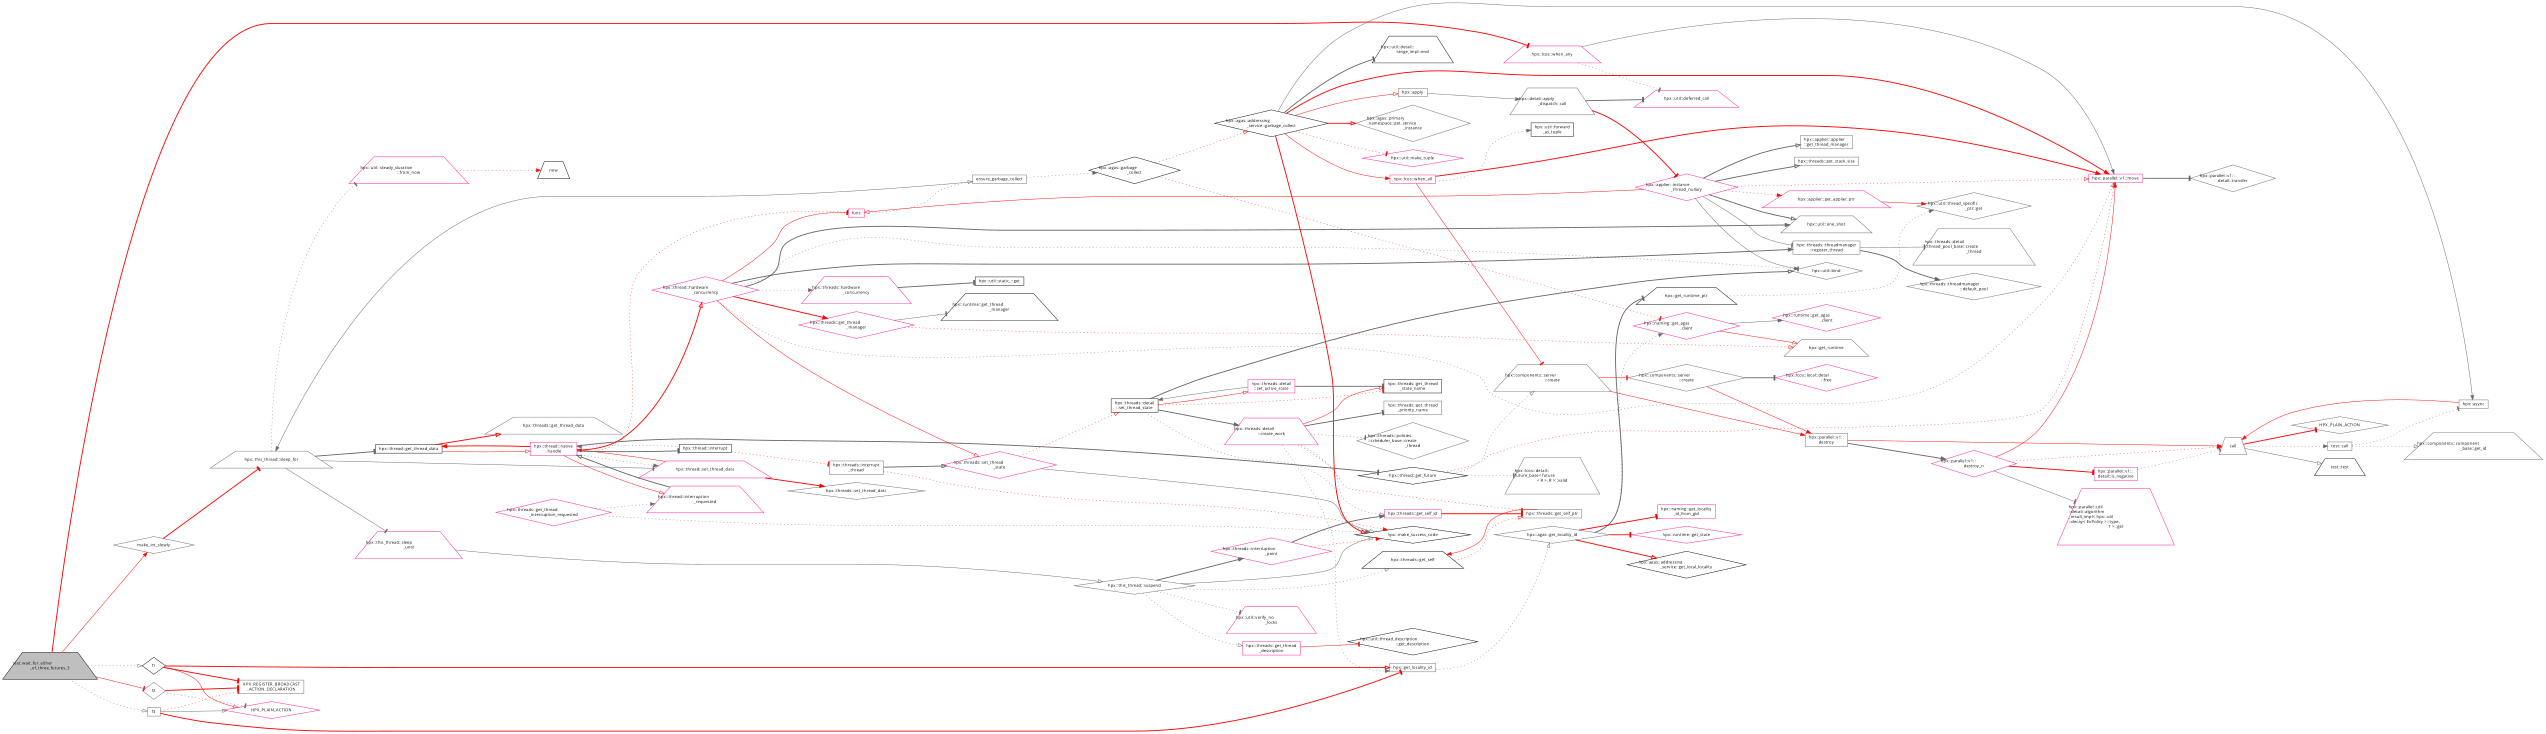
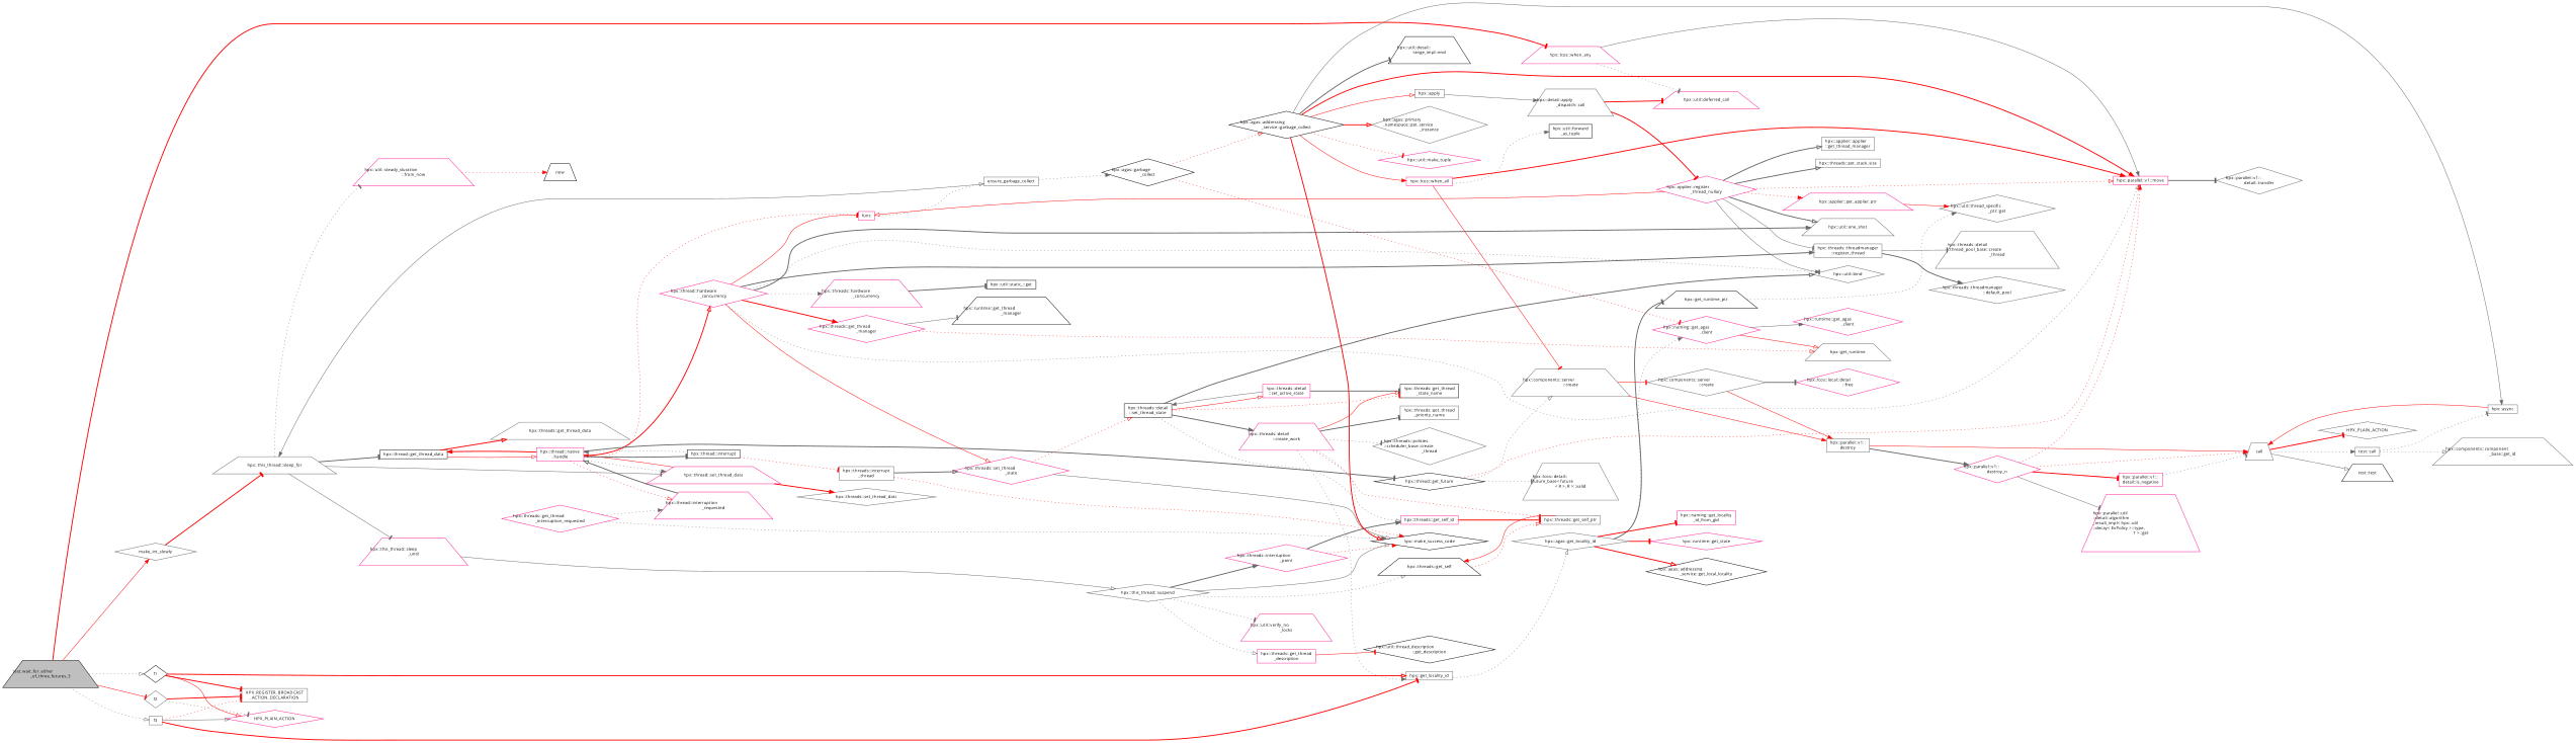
  digraph {
    fontname="Open Sans"
    rankdir=LR
    node [color=gray40 fillcolor=white fontname="Open Sans" fontsize=10 shape=diamond style=filled]
    edge [arrowhead=tee color=gray40 fontname="Open Sans" fontsize=10 labelfontname=Helvetica labelfontsize=10 style=dotted]
    n1 [color=black fillcolor=grey75 fontcolor=black height=0.2 label="test_wait_for_either\l_of_three_futures_3" shape=trapezium width=0.4]
    n2 [height=0.2 label=make_int_slowly width=0.4]
    n3 [color=black height=0.2 label=f1 width=0.4]
    n4 [height=0.2 label=f2 width=0.4]
    n5 [height=0.2 label=f3 shape=box width=0.4]
    n6 [color=deeppink height=0.2 label="hpx::lcos::when_any" shape=trapezium width=0.4]
    n7 [height=0.2 label="hpx::this_thread::sleep_for" shape=trapezium width=0.4]
    n8 [height=0.2 label="hpx::get_locality_id" shape=box width=0.4]
    n9 [color=deeppink height=0.2 label=HPX_PLAIN_ACTION width=0.4]
    n10 [height=0.2 label="HPX_REGISTER_BROADCAST\l_ACTION_DECLARATION" shape=box width=0.4]
    n11 [color=deeppink height=0.2 label="hpx::parallel::v1::move" shape=box width=0.4]
    n12 [color=deeppink height=0.2 label="hpx::util::deferred_call" shape=trapezium width=0.4]
    n13 [color=deeppink height=0.2 label="hpx::this_thread::sleep\l_until" shape=trapezium width=0.4]
    n14 [color=deeppink height=0.2 label="hpx::util::steady_duration\l::from_now" shape=trapezium width=0.4]
    n15 [color=black height=0.2 label="hpx::thread::get_thread_data" shape=box width=0.4]
    n16 [color=deeppink height=0.2 label="hpx::thread::set_thread_data" shape=trapezium width=0.4]
    n17 [height=0.2 label="hpx::this_thread::suspend" width=0.4]
    n18 [color=black height=0.2 label=now shape=trapezium width=0.4]
    n19 [height=0.2 label="hpx::threads::get_thread_data" shape=trapezium width=0.4]
    n20 [color=deeppink height=0.2 label="hpx::thread::native\l_handle" shape=box width=0.4]
    n21 [height=0.2 label="hpx::threads::set_thread_data" width=0.4]
    n22 [color=black height=0.2 label="hpx::threads::get_self" shape=trapezium width=0.4]
    n23 [color=deeppink height=0.2 label="hpx::threads::interruption\l_point" width=0.4]
    n24 [color=black height=0.2 label="hpx::make_success_code" width=0.4]
    n25 [color=deeppink height=0.2 label="hpx::util::verify_no\l_locks" shape=trapezium width=0.4]
    n26 [color=deeppink height=0.2 label="hpx::threads::get_thread\l_description" shape=box width=0.4]
    n27 [height=0.2 label="hpx::threads::get_self_ptr" shape=box width=0.4]
    n28 [color=deeppink height=0.2 label="hpx::threads::get_self_id" shape=box width=0.4]
    n29 [color=black height=0.2 label="hpx::util::thread_description\l::get_description" width=0.4]
    n30 [color=deeppink height=0.2 label="hpx::thread::hardware\l_concurrency" width=0.4]
    n31 [color=deeppink height=0.2 label=func shape=box width=0.4]
    n32 [color=black height=0.2 label="hpx::thread::interrupt" shape=box width=0.4]
    n33 [color=deeppink height=0.2 label="hpx::thread::interruption\l_requested" shape=trapezium width=0.4]
    n34 [color=black height=0.2 label="hpx::thread::get_future" width=0.4]
    n35 [color=deeppink height=0.2 label="hpx::threads::hardware\l_concurrency" shape=trapezium width=0.4]
    n36 [height=0.2 label="hpx::util::bind" width=0.4]
    n37 [height=0.2 label="hpx::util::one_shot" shape=trapezium width=0.4]
    n38 [height=0.2 label="hpx::threads::threadmanager\l::register_thread" shape=box width=0.4]
    n39 [color=deeppink height=0.2 label="hpx::threads::get_thread\l_manager" width=0.4]
    n40 [color=deeppink height=0.2 label="hpx::threads::set_thread\l_state" width=0.4]
    n41 [height=0.2 label=ensure_garbage_collect shape=box width=0.4]
    n42 [height=0.2 label="hpx::threads::interrupt\l_thread" shape=box width=0.4]
    n43 [height=0.2 label="hpx::components::server\l::create" shape=trapezium width=0.4]
    n44 [height=0.2 label="hpx::lcos::detail::\lfuture_base\< future\l\< R \>, R \>::valid" shape=trapezium width=0.4]
    n45 [color=black height=0.2 label="hpx::util::static_::get" shape=box width=0.4]
    n46 [height=0.2 label="hpx::parallel::v1::\ldetail::transfer" width=0.4]
    n47 [height=0.2 label="hpx::threads::threadmanager\l::default_pool" width=0.4]
    n48 [height=0.2 label="hpx::threads::detail\l::thread_pool_base::create\l_thread" shape=trapezium width=0.4]
    n49 [height=0.2 label="hpx::get_runtime" shape=trapezium width=0.4]
    n50 [color=black height=0.2 label="hpx::runtime::get_thread\l_manager" shape=trapezium width=0.4]
    n51 [color=black height=0.2 label="hpx::threads::detail\l::set_thread_state" shape=box width=0.4]
    n52 [color=black height=0.2 label="hpx::agas::garbage\l_collect" width=0.4]
    n53 [color=deeppink height=0.2 label="hpx::naming::get_agas\l_client" width=0.4]
    n54 [color=black height=0.2 label="hpx::agas::addressing\l_service::garbage_collect" width=0.4]
    n55 [color=deeppink height=0.2 label="hpx::runtime::get_agas\l_client" width=0.4]
    n56 [height=0.2 label="hpx::agas::primary\l_namespace::get_service\l_instance" width=0.4]
    n57 [color=deeppink height=0.2 label="hpx::util::make_tuple" width=0.4]
    n58 [color=black height=0.2 label="hpx::util::detail::\lrange_impl::end" shape=trapezium width=0.4]
    n59 [height=0.2 label="hpx::apply" shape=box width=0.4]
    n60 [height=0.2 label="hpx::async" shape=box width=0.4]
    n61 [color=deeppink height=0.2 label="hpx::lcos::when_all" shape=box width=0.4]
    n62 [height=0.2 label="hpx::detail::apply\l_dispatch::call" shape=trapezium width=0.4]
    n63 [height=0.2 label=call shape=trapezium width=0.4]
    n64 [color=black height=0.2 label="hpx::util::forward\l_as_tuple" shape=box width=0.4]
-   n65 [color=deeppink height=0.2 label="hpx::applier::instance\l_thread_nullary" width=0.4]
+   n65 [color=deeppink height=0.2 label="hpx::applier::register\l_thread_nullary" width=0.4]
    n66 [color=deeppink height=0.2 label="hpx::applier::get_applier_ptr" shape=trapezium width=0.4]
    n67 [height=0.2 label="hpx::threads::get_stack_size" shape=box width=0.4]
    n68 [height=0.2 label="hpx::applier::applier\l::get_thread_manager" shape=box width=0.4]
    n69 [height=0.2 label="hpx::util::thread_specific\l_ptr::get" width=0.4]
    n70 [color=black height=0.2 label="test::test" shape=trapezium width=0.4]
    n71 [height=0.2 label=HPX_PLAIN_ACTION width=0.4]
    n72 [height=0.2 label="test::call" shape=box width=0.4]
    n73 [height=0.2 label="hpx::components::component\l_base::get_id" shape=trapezium width=0.4]
    n74 [height=0.2 label="hpx::components::server\l::create" width=0.4]
    n75 [height=0.2 label="hpx::parallel::v1::\ldestroy" shape=box width=0.4]
    n76 [color=deeppink height=0.2 label="hpx::lcos::local::detail\l::free" width=0.4]
    n77 [color=deeppink height=0.2 label="hpx::parallel::v1::\ldestroy_n" width=0.4]
    n78 [color=deeppink height=0.2 label="hpx::parallel::v1::\ldetail::is_negative" shape=box width=0.4]
    n79 [color=deeppink height=0.2 label="hpx::parallel::util\l::detail::algorithm\l_result_impl\< hpx::util\l::decay\< ExPolicy \>::type,\l T \>::get" shape=trapezium width=0.4]
    n80 [color=black height=0.2 label="hpx::threads::get_thread\l_state_name" shape=box width=0.4]
    n81 [color=deeppink height=0.2 label="hpx::threads::detail\l::set_active_state" shape=box width=0.4]
    n82 [color=deeppink height=0.2 label="hpx::threads::detail\l::create_work" shape=trapezium width=0.4]
    n83 [height=0.2 label="hpx::threads::get_thread\l_priority_name" shape=box width=0.4]
    n84 [height=0.2 label="hpx::threads::policies\l::scheduler_base::create\l_thread" width=0.4]
    n85 [height=0.2 label="hpx::agas::get_locality_id" width=0.4]
    n86 [color=black height=0.2 label="hpx::get_runtime_ptr" shape=trapezium width=0.4]
    n87 [color=deeppink height=0.2 label="hpx::runtime::get_state" width=0.4]
    n88 [color=black height=0.2 label="hpx::agas::addressing\l_service::get_local_locality" width=0.4]
    n89 [color=deeppink height=0.2 label="hpx::naming::get_locality\l_id_from_gid" shape=box width=0.4]
    n90 [color=deeppink height=0.2 label="hpx::threads::get_thread\l_interruption_requested" width=0.4]
    n1 -> n2 [arrowhead=normal color=red style=solid]
    n1 -> n3 [arrowhead=onormal]
    n1 -> n4 [color=red style=solid]
    n1 -> n5 [arrowhead=onormal]
    n1 -> n6 [color=red style=bold]
    n2 -> n7 [color=red style=bold]
    n3 -> n8 [arrowhead=onormal color=red style=bold]
    n3 -> n9 [arrowhead=onormal color=red style=solid]
    n3 -> n10 [color=red style=bold]
    n4 -> n9
    n4 -> n10 [color=red style=bold]
    n5 -> n8 [color=red style=bold]
    n5 -> n9 [arrowhead=onormal style=solid]
    n5 -> n10 [color=red]
    n6 -> n11 [arrowhead=normal style=solid]
    n6 -> n12
    n7 -> n13 [style=solid]
    n7 -> n14
    n7 -> n15 [style=bold]
    n7 -> n16 [style=solid]
    n8 -> n85 [arrowhead=onormal]
    n11 -> n46 [style=bold]
    n13 -> n17 [arrowhead=onormal style=solid]
    n14 -> n18 [arrowhead=normal color=red]
    n15 -> n19 [arrowhead=onormal color=red style=bold]
    n15 -> n20 [arrowhead=onormal color=red style=solid]
    n16 -> n20 [arrowhead=normal color=red style=solid]
    n16 -> n21 [arrowhead=normal color=red style=bold]
    n17 -> n22 [arrowhead=onormal]
    n17 -> n23 [arrowhead=normal style=bold]
    n17 -> n24 [arrowhead=onormal style=solid]
    n17 -> n25
    n17 -> n26 [arrowhead=onormal]
    n20 -> n15 [arrowhead=normal color=red style=bold]
    n20 -> n16 [arrowhead=normal]
    n20 -> n30 [arrowhead=onormal color=red style=bold]
    n20 -> n31 [color=red]
    n20 -> n32 [style=bold]
-   n20 -> n33 [arrowhead=onormal color=red style=solid]
+   n20 -> n33 [arrowhead=onormal color=red]
    n20 -> n34 [style=bold]
    n22 -> n27 [arrowhead=onormal color=red]
    n23 -> n24 [arrowhead=normal color=red]
    n23 -> n28 [arrowhead=normal style=bold]
    n26 -> n29 [color=red style=solid]
    n27 -> n22 [arrowhead=normal color=red style=solid]
    n28 -> n27 [color=red style=bold]
    n30 -> n11 [arrowhead=onormal]
    n30 -> n31 [color=red style=solid]
    n30 -> n35 [arrowhead=normal]
    n30 -> n36
    n30 -> n37 [arrowhead=normal style=bold]
    n30 -> n38 [arrowhead=normal style=bold]
    n30 -> n39 [arrowhead=normal color=red style=bold]
    n30 -> n40 [arrowhead=onormal color=red style=solid]
    n31 -> n41 [arrowhead=onormal]
    n32 -> n20 [arrowhead=normal]
    n32 -> n42 [color=red]
    n33 -> n20 [arrowhead=onormal style=bold]
    n34 -> n11 [arrowhead=onormal color=red]
    n34 -> n43 [arrowhead=onormal]
    n34 -> n44
    n35 -> n45 [style=bold]
    n38 -> n47 [arrowhead=normal style=bold]
    n38 -> n48 [style=solid]
    n39 -> n49 [arrowhead=onormal color=red]
    n39 -> n50 [style=solid]
    n40 -> n24 [arrowhead=onormal style=solid]
    n40 -> n51 [arrowhead=onormal color=red]
    n41 -> n7 [arrowhead=normal style=solid]
    n41 -> n52 [arrowhead=normal]
    n42 -> n24 [arrowhead=normal color=red]
    n42 -> n40 [arrowhead=onormal style=bold]
    n43 -> n74 [color=red style=solid]
    n43 -> n75 [arrowhead=normal color=red style=solid]
    n51 -> n24 [arrowhead=normal]
    n51 -> n36 [arrowhead=onormal style=bold]
    n51 -> n80 [color=red]
    n51 -> n81 [arrowhead=onormal color=red style=solid]
    n51 -> n82 [arrowhead=normal style=bold]
    n52 -> n53 [color=red]
    n52 -> n54 [arrowhead=onormal color=red]
    n53 -> n49 [arrowhead=onormal color=red style=solid]
    n53 -> n55 [arrowhead=normal style=solid]
    n54 -> n11 [arrowhead=normal color=red style=bold]
    n54 -> n24 [arrowhead=onormal color=red style=bold]
    n54 -> n56 [arrowhead=onormal color=red style=bold]
    n54 -> n57 [color=red]
    n54 -> n58 [style=bold]
    n54 -> n59 [arrowhead=onormal color=red style=solid]
    n54 -> n60 [arrowhead=normal style=solid]
    n54 -> n61 [arrowhead=normal color=red style=solid]
    n59 -> n62 [arrowhead=normal style=solid]
    n60 -> n63 [arrowhead=normal color=red style=solid]
    n61 -> n11 [arrowhead=normal color=red style=bold]
    n61 -> n43 [color=red style=solid]
    n61 -> n64 [arrowhead=normal]
-   n62 -> n12 [style=bold]
+   n62 -> n12 [color=red style=bold]
    n62 -> n65 [color=red style=bold]
    n63 -> n70 [arrowhead=onormal style=solid]
    n63 -> n71 [color=red style=bold]
    n63 -> n72 [arrowhead=normal]
    n65 -> n11 [arrowhead=onormal color=red]
    n65 -> n31 [arrowhead=onormal color=red style=solid]
    n65 -> n36 [arrowhead=normal style=solid]
    n65 -> n37 [arrowhead=onormal style=bold]
    n65 -> n38 [style=solid]
    n65 -> n66 [arrowhead=normal color=red]
    n65 -> n67 [arrowhead=onormal style=bold]
    n65 -> n68 [arrowhead=onormal style=bold]
    n66 -> n69 [arrowhead=normal color=red style=solid]
    n72 -> n60
    n72 -> n73 [arrowhead=onormal]
    n74 -> n75 [arrowhead=normal color=red style=solid]
    n74 -> n76 [style=bold]
    n75 -> n63 [arrowhead=normal color=red style=solid]
    n75 -> n77 [arrowhead=normal style=bold]
-   n77 -> n11 [arrowhead=normal color=red style=solid]
+   n77 -> n11 [arrowhead=normal color=red]
    n77 -> n63 [arrowhead=normal color=red]
    n77 -> n78 [color=red style=bold]
    n77 -> n79 [style=solid]
    n78 -> n63
    n81 -> n51 [arrowhead=normal style=solid]
    n81 -> n80 [style=bold]
    n82 -> n8 [arrowhead=normal]
    n82 -> n27 [color=red]
    n82 -> n28 [arrowhead=onormal]
    n82 -> n80 [arrowhead=onormal color=red style=solid]
    n82 -> n83 [style=bold]
    n82 -> n84
    n85 -> n53 [arrowhead=normal]
    n85 -> n86 [style=bold]
    n85 -> n87 [color=red style=bold]
    n85 -> n88 [arrowhead=onormal color=red style=bold]
    n85 -> n89 [color=red style=bold]
    n86 -> n69 [arrowhead=normal]
    n90 -> n24 [arrowhead=onormal]
    n90 -> n33 [arrowhead=normal]
  }
